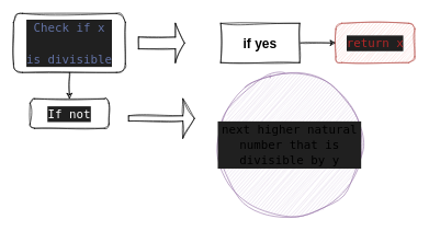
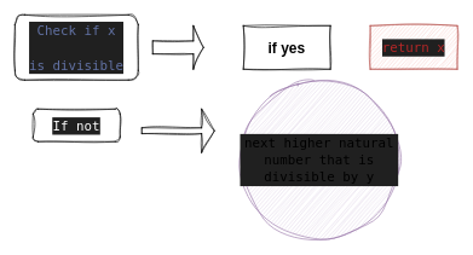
  <mxCell id="0" />
  <mxCell id="1" parent="0" />
- <mxCell id="2" style="edgeStyle=none;sketch=1;hachureGap=4;jiggle=2;curveFitting=1;html=1;fontFamily=Helvetica;fontSize=16;fontColor=#b42727;" edge="1" parent="1" source="3" target="8"><mxGeometry relative="1" as="geometry"><mxPoint x="105" y="180" as="targetPoint" /></mxGeometry></mxCell>
  <mxCell id="3" value="&lt;div style=&quot;color: rgb(248, 248, 242); background-color: rgb(32, 32, 32); font-family: &amp;quot;Fira Code&amp;quot;, &amp;quot;Droid Sans Mono&amp;quot;, &amp;quot;monospace&amp;quot;, monospace; font-size: 18px; line-height: 24px;&quot;&gt;&lt;div&gt;&lt;span style=&quot;color: #6272a4;&quot;&gt;Check if x&lt;/span&gt;&lt;/div&gt;&lt;br&gt;&lt;div&gt;&lt;span style=&quot;color: #6272a4;&quot;&gt;is divisible&lt;/span&gt;&lt;/div&gt;&lt;/div&gt;" style="rounded=1;whiteSpace=wrap;html=1;sketch=1;hachureGap=4;jiggle=2;curveFitting=1;fontFamily=Architects Daughter;fontSource=https%3A%2F%2Ffonts.googleapis.com%2Fcss%3Ffamily%3DArchitects%2BDaughter;fontSize=20;" vertex="1" parent="1"><mxGeometry x="20" y="20" width="170" height="90" as="geometry" /></mxCell>
  <mxCell id="4" value="" style="shape=singleArrow;whiteSpace=wrap;html=1;sketch=1;hachureGap=4;jiggle=2;curveFitting=1;fontFamily=Architects Daughter;fontSource=https%3A%2F%2Ffonts.googleapis.com%2Fcss%3Ffamily%3DArchitects%2BDaughter;fontSize=20;" vertex="1" parent="1"><mxGeometry x="210" y="35" width="70" height="60" as="geometry" /></mxCell>
- <mxCell id="5" style="edgeStyle=none;sketch=1;hachureGap=4;jiggle=2;curveFitting=1;html=1;fontFamily=Helvetica;fontSize=16;" edge="1" parent="1" source="6" target="7"><mxGeometry relative="1" as="geometry"><mxPoint x="510" y="65" as="targetPoint" /></mxGeometry></mxCell>
  <mxCell id="6" value="if yes" style="rounded=0;whiteSpace=wrap;html=1;sketch=1;hachureGap=4;jiggle=2;curveFitting=1;fontFamily=Helvetica;fontSize=20;fontStyle=1" vertex="1" parent="1"><mxGeometry x="335" y="35" width="120" height="60" as="geometry" /></mxCell>
- <mxCell id="7" value="&lt;div style=&quot;background-color: rgb(32, 32, 32); font-family: &amp;quot;Fira Code&amp;quot;, &amp;quot;Droid Sans Mono&amp;quot;, &amp;quot;monospace&amp;quot;, monospace; font-size: 18px; line-height: 24px;&quot;&gt;&lt;span style=&quot;&quot;&gt;return x&lt;/span&gt;&lt;/div&gt;" style="rounded=1;whiteSpace=wrap;html=1;sketch=1;hachureGap=4;jiggle=2;curveFitting=1;fontFamily=Helvetica;fontSize=20;fillColor=#f8cecc;strokeColor=#b85450;fontColor=#b42727;" vertex="1" parent="1"><mxGeometry x="510" y="35" width="120" height="60" as="geometry" /></mxCell>
+ <mxCell id="7" value="&lt;div style=&quot;background-color: rgb(32, 32, 32); font-family: &amp;quot;Fira Code&amp;quot;, &amp;quot;Droid Sans Mono&amp;quot;, &amp;quot;monospace&amp;quot;, monospace; font-size: 18px; line-height: 24px;&quot;&gt;&lt;span style=&quot;&quot;&gt;return x&lt;/span&gt;&lt;/div&gt;" style="whiteSpace=wrap;html=1;sketch=1;hachureGap=4;jiggle=2;curveFitting=1;fontFamily=Helvetica;fontSize=20;fillColor=#f8cecc;strokeColor=#b85450;fontColor=#b42727;rounded=0;" vertex="1" parent="1"><mxGeometry x="510" y="35" width="120" height="60" as="geometry" /></mxCell>
  <mxCell id="8" value="&lt;div style=&quot;background-color: rgb(32, 32, 32); font-family: &amp;quot;Fira Code&amp;quot;, &amp;quot;Droid Sans Mono&amp;quot;, &amp;quot;monospace&amp;quot;, monospace; font-size: 18px; line-height: 24px;&quot;&gt;&lt;span style=&quot;&quot;&gt;If not&lt;/span&gt;&lt;/div&gt;" style="rounded=1;whiteSpace=wrap;html=1;sketch=1;hachureGap=4;jiggle=2;curveFitting=1;fontFamily=Helvetica;fontSize=20;fontColor=#FFFFFF;" vertex="1" parent="1"><mxGeometry x="45" y="150" width="120" height="45" as="geometry" /></mxCell>
  <mxCell id="9" value="" style="shape=singleArrow;whiteSpace=wrap;html=1;sketch=1;hachureGap=4;jiggle=2;curveFitting=1;fontFamily=Helvetica;fontSize=20;fontColor=#FFFFFF;arrowWidth=0.134;arrowSize=0.176;" vertex="1" parent="1"><mxGeometry x="195" y="150" width="100" height="60" as="geometry" /></mxCell>
  <mxCell id="10" value="&lt;div style=&quot;background-color: rgb(32, 32, 32); font-family: &amp;quot;Fira Code&amp;quot;, &amp;quot;Droid Sans Mono&amp;quot;, &amp;quot;monospace&amp;quot;, monospace; font-size: 18px; line-height: 24px;&quot;&gt;&lt;div&gt;&lt;span style=&quot;&quot;&gt;next higher&amp;nbsp;&lt;/span&gt;natural number that is divisible by y&lt;/div&gt;&lt;/div&gt;" style="ellipse;whiteSpace=wrap;html=1;aspect=fixed;sketch=1;hachureGap=4;jiggle=2;curveFitting=1;fontFamily=Helvetica;fontSize=20;fillColor=#e1d5e7;strokeColor=#9673a6;" vertex="1" parent="1"><mxGeometry x="330" y="110" width="220" height="220" as="geometry" /></mxCell>
